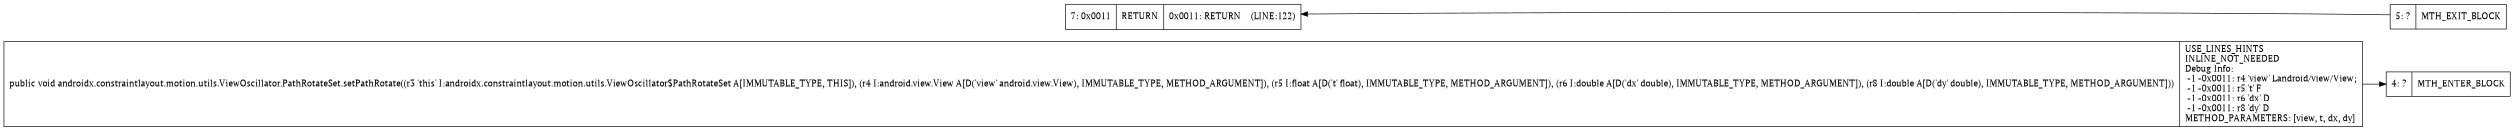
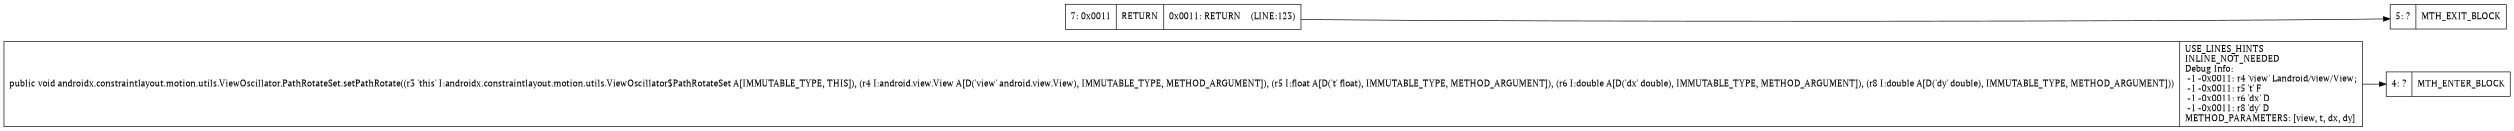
  digraph {
    fontname="PT Serif"
    rankdir=LR
    node [fontname="PT Serif" shape=record]
    edge [fontname="PT Serif"]
    n1 [label="{4\:\ ?|MTH_ENTER_BLOCK\l}"]
-   n2 [label="{7\:\ 0x0011|RETURN\l|0x0011: RETURN    (LINE:122)\l}"]
+   n2 [label="{7\:\ 0x0011|RETURN\l|0x0011: RETURN    (LINE:123)\l}"]
    n3 [label="{5\:\ ?|MTH_EXIT_BLOCK\l}"]
    n4 [label="{public void androidx.constraintlayout.motion.utils.ViewOscillator.PathRotateSet.setPathRotate((r3 'this' I:androidx.constraintlayout.motion.utils.ViewOscillator$PathRotateSet A[IMMUTABLE_TYPE, THIS]), (r4 I:android.view.View A[D('view' android.view.View), IMMUTABLE_TYPE, METHOD_ARGUMENT]), (r5 I:float A[D('t' float), IMMUTABLE_TYPE, METHOD_ARGUMENT]), (r6 I:double A[D('dx' double), IMMUTABLE_TYPE, METHOD_ARGUMENT]), (r8 I:double A[D('dy' double), IMMUTABLE_TYPE, METHOD_ARGUMENT]))  | USE_LINES_HINTS\lINLINE_NOT_NEEDED\lDebug Info:\l  \-1 \-0x0011: r4 'view' Landroid\/view\/View;\l  \-1 \-0x0011: r5 't' F\l  \-1 \-0x0011: r6 'dx' D\l  \-1 \-0x0011: r8 'dy' D\lMETHOD_PARAMETERS: [view, t, dx, dy]\l}"]
-   n3 -> n2
+   n2 -> n3
    n4 -> n1
  }
